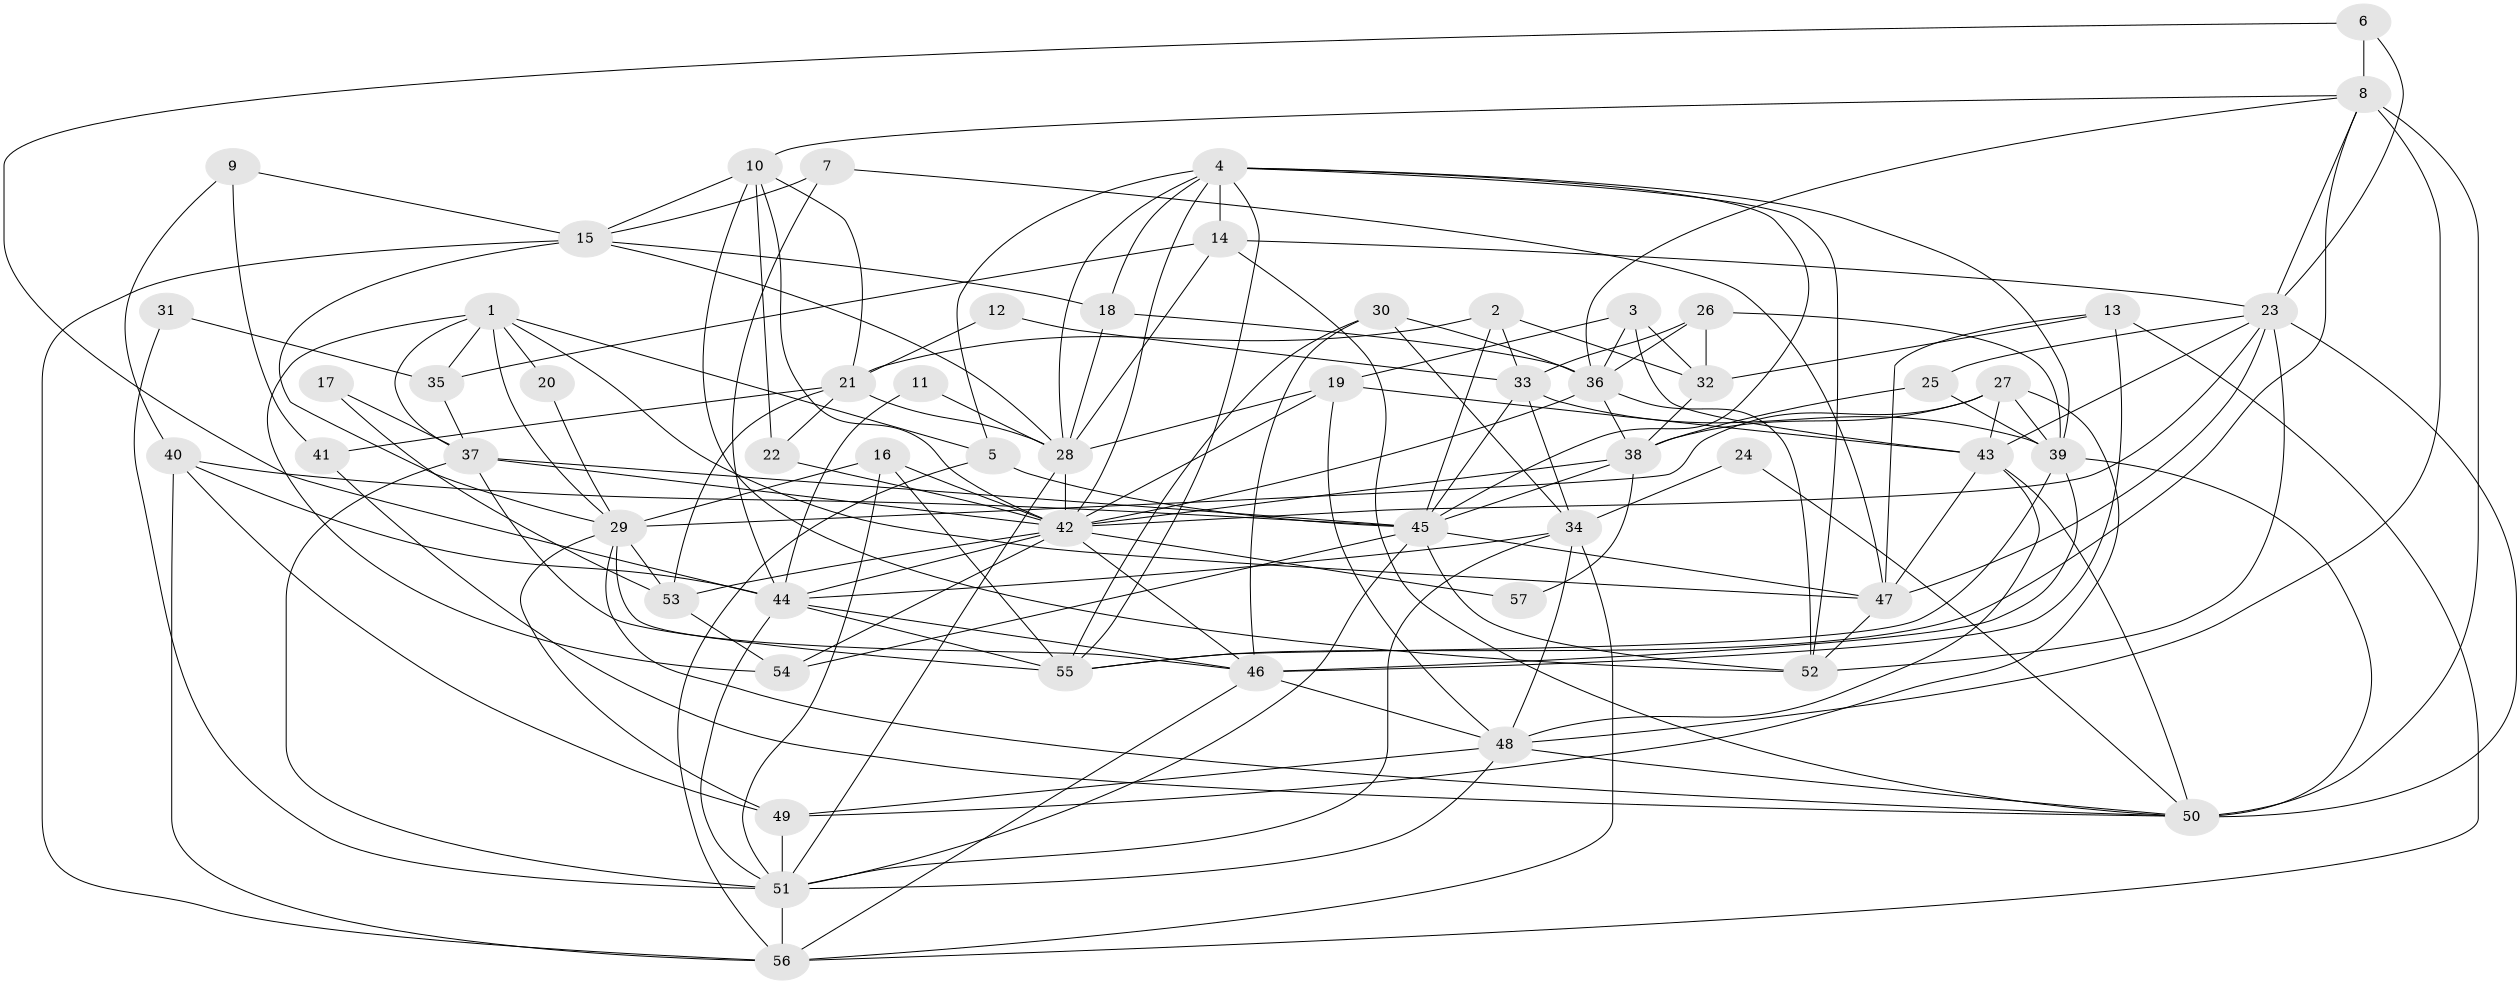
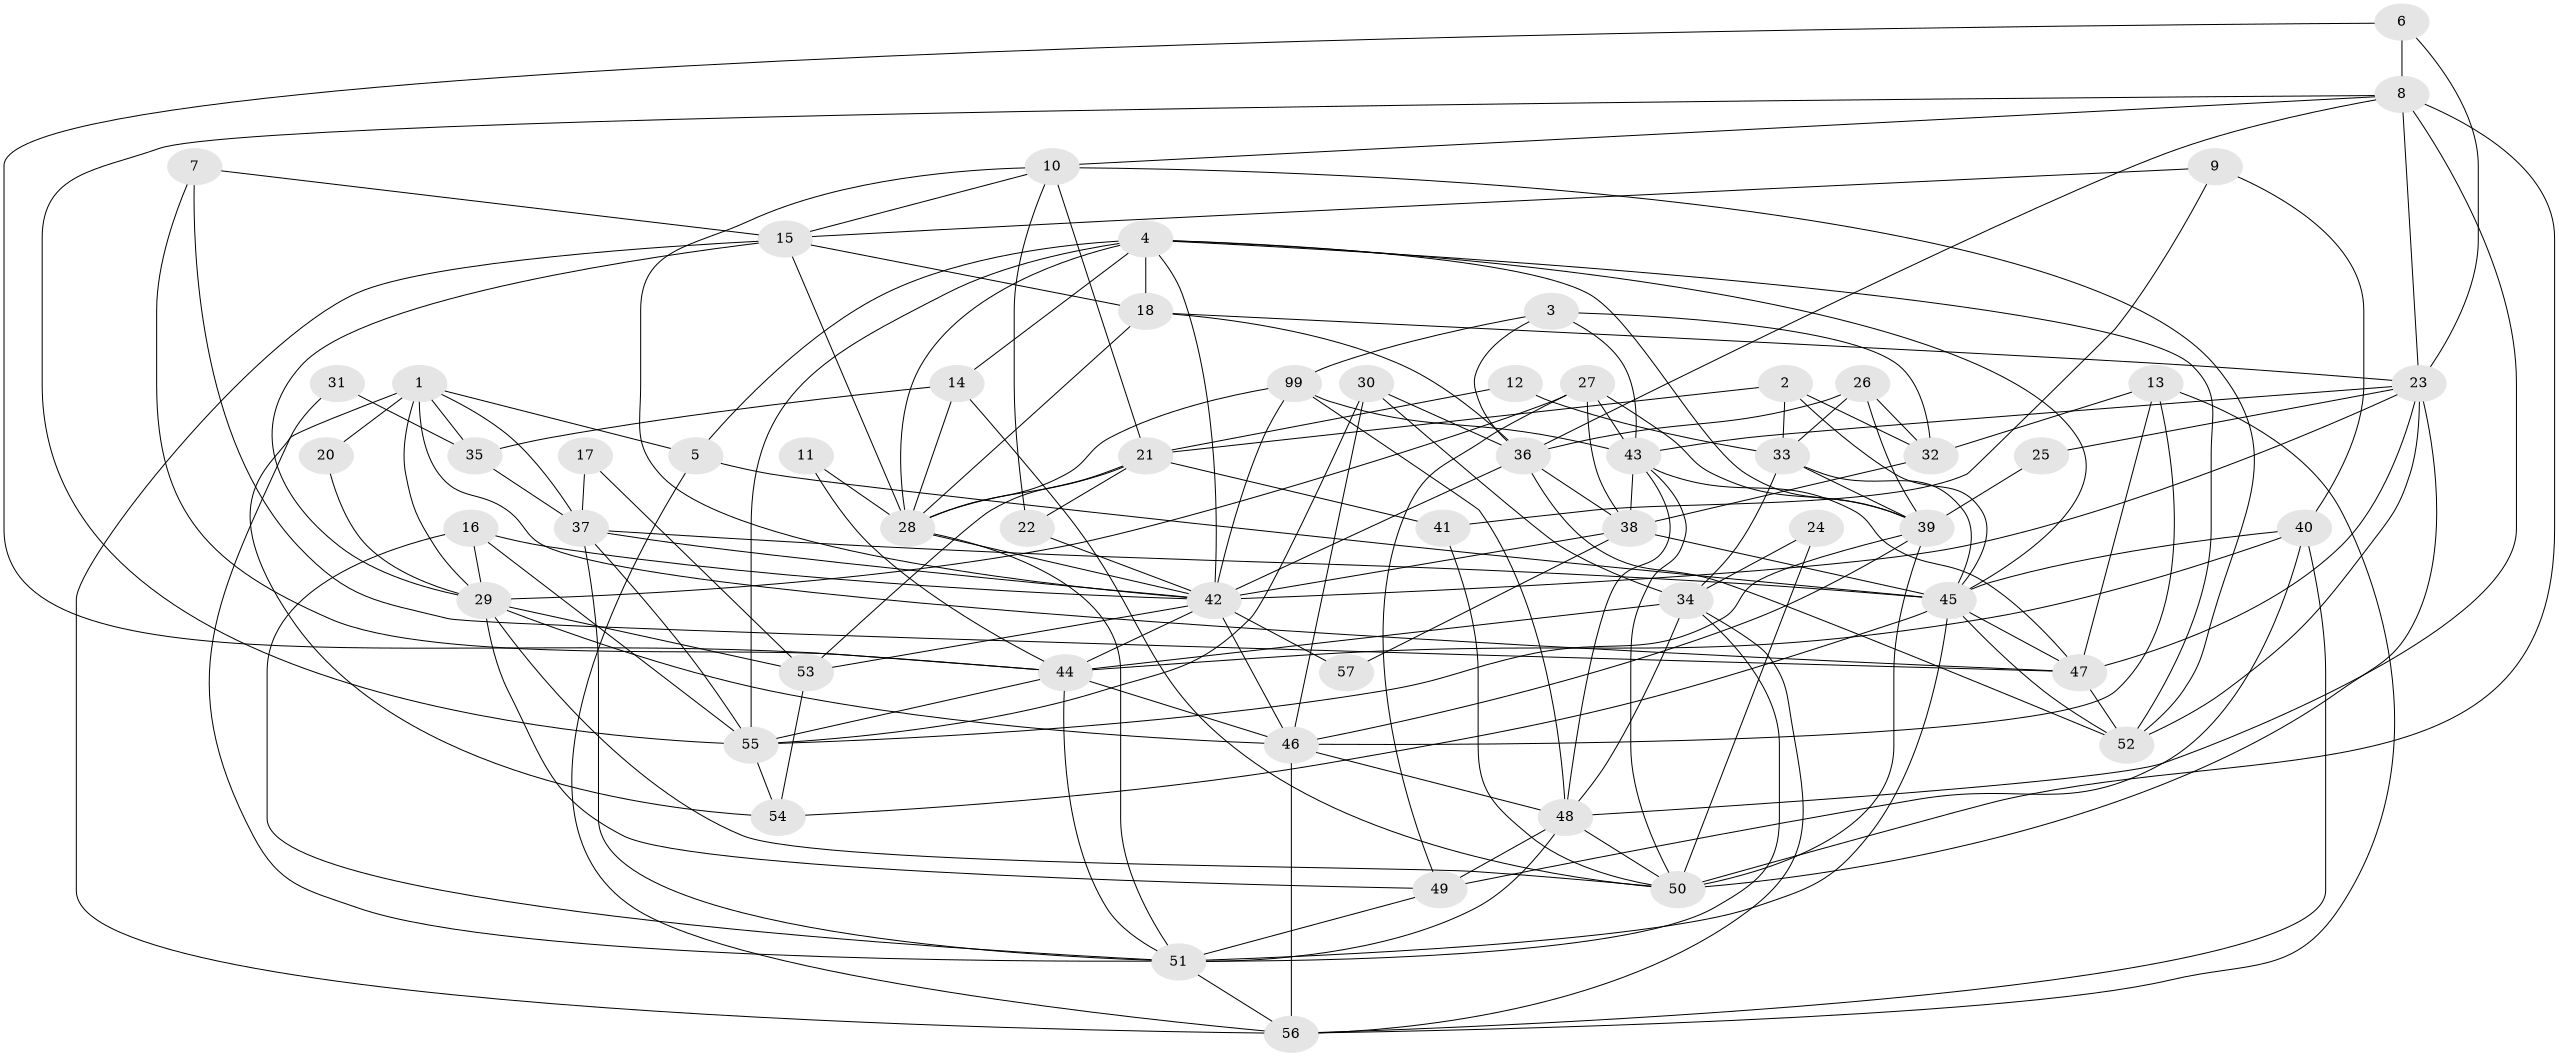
  graph {
    node [color=gray90 style=filled]
    edge [weight=1.0]
    1
    5
    20
    29
    35
    37
    47
    54
    45
    56
    50
    46
    53
    49
    42
    55
    51
    52
    2
    21
    32
    33
    28
    41
    22
    38
    39
    34
    3
-   19
+   19 [label=99]
    36
    43
    48
    4
    14
    18
    23
    44
    57
    6
    8
    10
    25
    7
    15
    9
    40
    11
    12
    13
    16
    17
    24
    26
    27
    30
    31
    1 -- 5
    1 -- 20
    1 -- 29
    1 -- 35
    1 -- 37
    1 -- 47
    1 -- 54
    5 -- 45
    5 -- 56
    20 -- 29
    29 -- 50
    29 -- 46
    29 -- 53
    29 -- 49
    35 -- 37
    37 -- 45 [weight=2.0]
    37 -- 42
    37 -- 55
    37 -- 51
    47 -- 52
    45 -- 47
    45 -- 54
    45 -- 51
    45 -- 52
    46 -- 56
    46 -- 48
    53 -- 54
    49 -- 51
-   42 -- 54
+   55 -- 54
    42 -- 46
    42 -- 53
    42 -- 44
    42 -- 57
    51 -- 56
    2 -- 45
    2 -- 21
    2 -- 32
    2 -- 33
    21 -- 53
    21 -- 28
    21 -- 41
    21 -- 22
    32 -- 38
    33 -- 45
    33 -- 39
    33 -- 34
    28 -- 42
    28 -- 51
    41 -- 50
    22 -- 42
    38 -- 45
    38 -- 42
    38 -- 57
    39 -- 50
    39 -- 46
    39 -- 55
    34 -- 56
    34 -- 51
    34 -- 48
    34 -- 44
    3 -- 32
    3 -- 19
    3 -- 36
    3 -- 43
    19 -- 42
    19 -- 28
    19 -- 43
    19 -- 48
    36 -- 42
    36 -- 52
    36 -- 38
    43 -- 47
    43 -- 50
    43 -- 48
    48 -- 50
    48 -- 49
    48 -- 51
    4 -- 5
    4 -- 45
    4 -- 42
    4 -- 55
    4 -- 52
    4 -- 28
    4 -- 39
    4 -- 14
    4 -- 18
    14 -- 35
    14 -- 50
    14 -- 28
-   14 -- 23
+   18 -- 23
    18 -- 28
    18 -- 36
    23 -- 47
    23 -- 50
    23 -- 42
    23 -- 52
    23 -- 43
    23 -- 25
    44 -- 46
    44 -- 55
    44 -- 51
    6 -- 23
    6 -- 44
    6 -- 8
    8 -- 50 [weight=2.0]
    8 -- 55
    8 -- 36
    8 -- 48
    8 -- 23
    8 -- 10
    10 -- 42
    10 -- 52
    10 -- 21
    10 -- 22
    10 -- 15
-   25 -- 38
+   43 -- 38
    25 -- 39
    7 -- 47
    7 -- 44
    7 -- 15
    15 -- 29
    15 -- 56
    15 -- 28
    15 -- 18
    9 -- 41
    9 -- 15
    9 -- 40
    40 -- 45
    40 -- 56
    40 -- 49
    40 -- 44
    11 -- 28
    11 -- 44
    12 -- 21
    12 -- 33
    13 -- 47
    13 -- 56
    13 -- 46
    13 -- 32
    16 -- 29
    16 -- 42
    16 -- 55
    16 -- 51
    17 -- 37
    17 -- 53
    24 -- 50
    24 -- 34
    26 -- 32
    26 -- 33
    26 -- 39
    26 -- 36
    27 -- 29
    27 -- 49
    27 -- 38
    27 -- 39
    27 -- 43
    30 -- 46
    30 -- 55
    30 -- 34
    30 -- 36
    31 -- 35
    31 -- 51
  }
